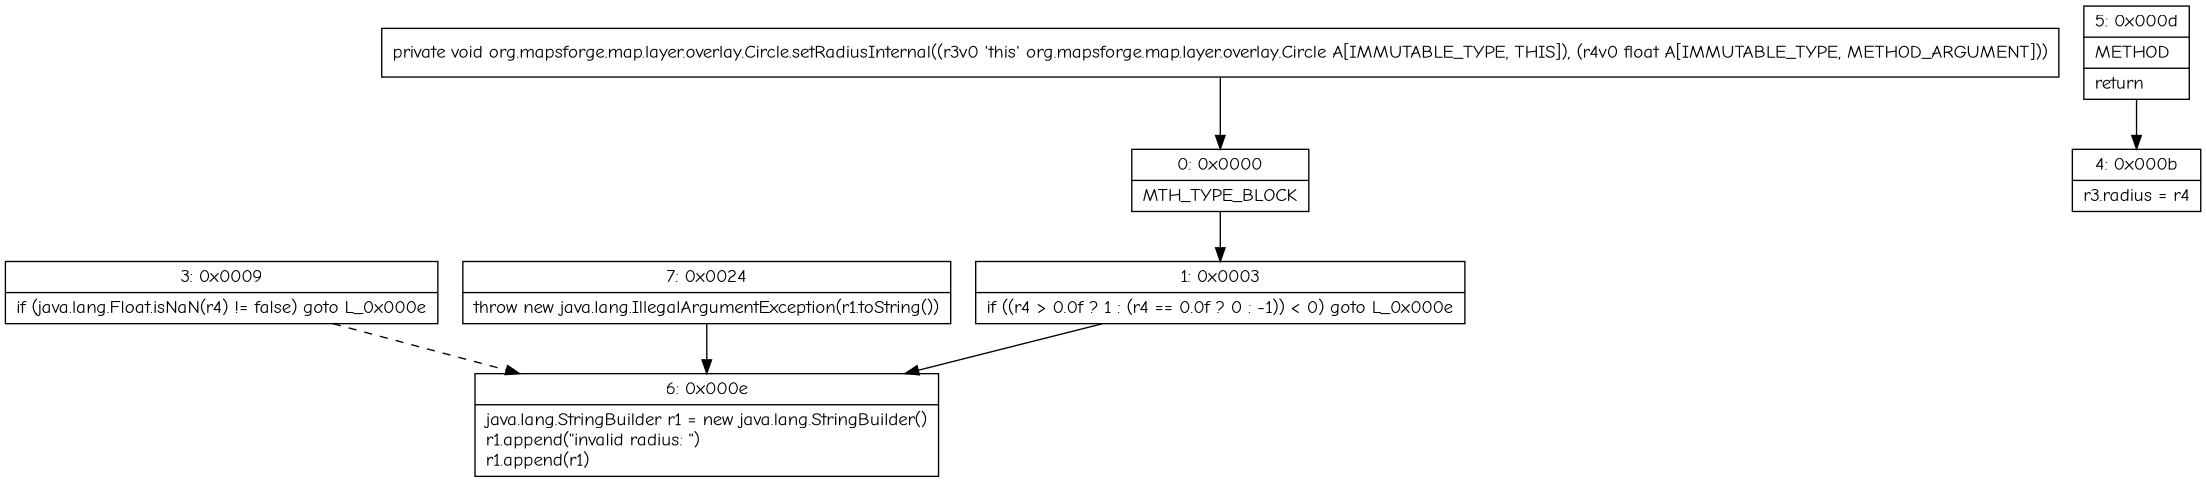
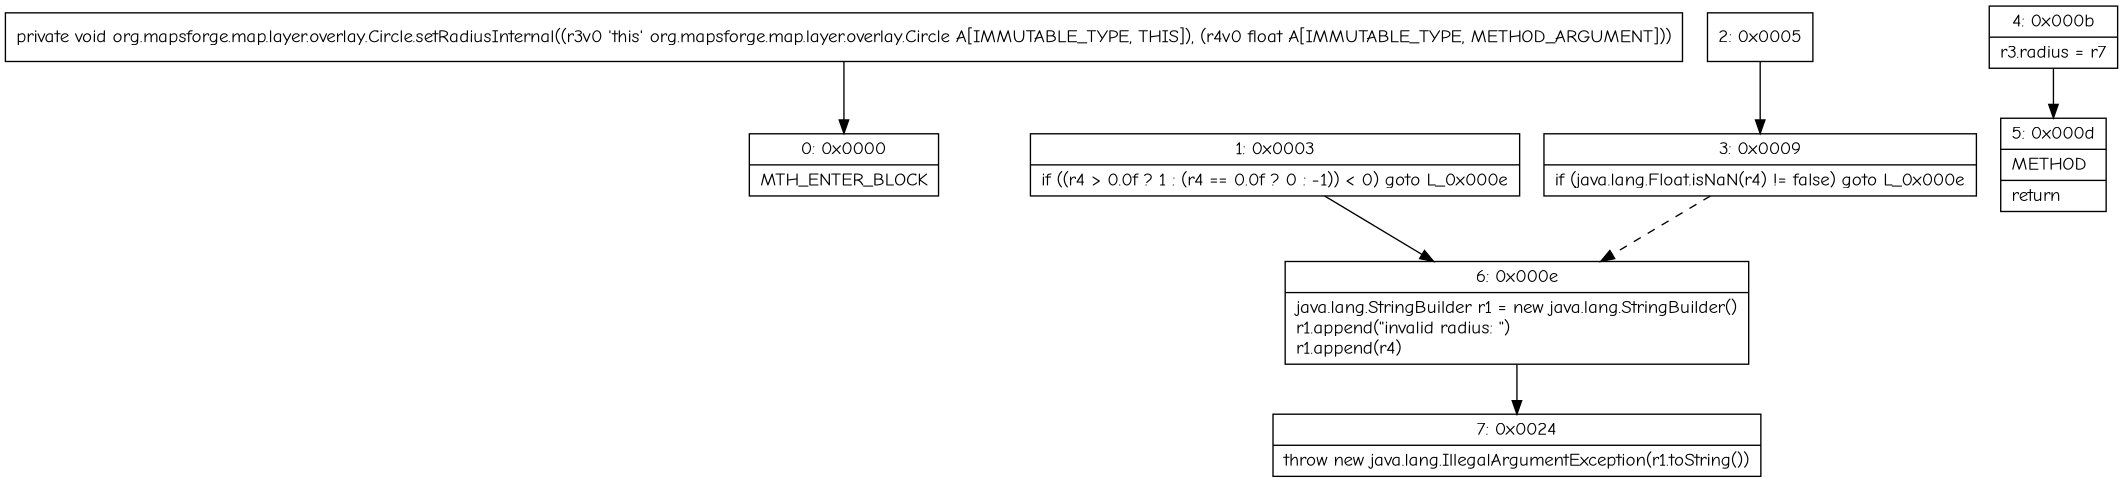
  digraph {
    fontname="Comic Neue"
    node [fontname="Comic Neue" shape=record]
    edge [fontname="Comic Neue"]
-   n1 [label="{0\:\ 0x0000|MTH_TYPE_BLOCK\l}"]
+   n1 [label="{0\:\ 0x0000|MTH_ENTER_BLOCK\l}"]
    n2 [label="{1\:\ 0x0003|if ((r4 \> 0.0f ? 1 : (r4 == 0.0f ? 0 : \-1)) \< 0) goto L_0x000e\l}"]
-   n3 [label="{6\:\ 0x000e|java.lang.StringBuilder r1 = new java.lang.StringBuilder()\lr1.append(\"invalid radius: \")\lr1.append(r1)\l}"]
+   n3 [label="{6\:\ 0x000e|java.lang.StringBuilder r1 = new java.lang.StringBuilder()\lr1.append(\"invalid radius: \")\lr1.append(r4)\l}"]
+   n4 [label="{2\:\ 0x0005}"]
    n5 [label="{3\:\ 0x0009|if (java.lang.Float.isNaN(r4) != false) goto L_0x000e\l}"]
    n6 [label="{7\:\ 0x0024|throw new java.lang.IllegalArgumentException(r1.toString())\l}"]
-   n7 [label="{4\:\ 0x000b|r3.radius = r4\l}"]
+   n7 [label="{4\:\ 0x000b|r3.radius = r7\l}"]
    n8 [label="{5\:\ 0x000d|METHOD\l|return\l}"]
    n9 [label="{private void org.mapsforge.map.layer.overlay.Circle.setRadiusInternal((r3v0 'this' org.mapsforge.map.layer.overlay.Circle A[IMMUTABLE_TYPE, THIS]), (r4v0 float A[IMMUTABLE_TYPE, METHOD_ARGUMENT])) }"]
-   n1 -> n2
    n2 -> n3
-   n6 -> n3
+   n3 -> n6
+   n4 -> n5
    n5 -> n3 [style=dashed]
-   n8 -> n7
+   n7 -> n8
    n9 -> n1
  }
